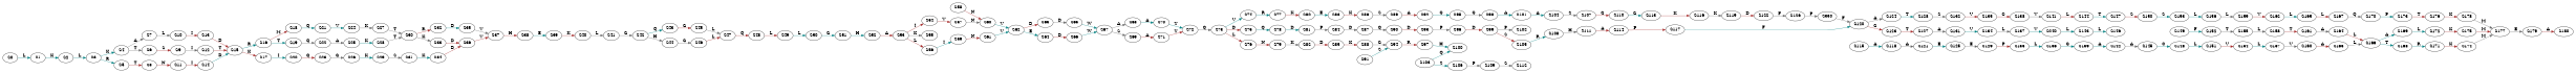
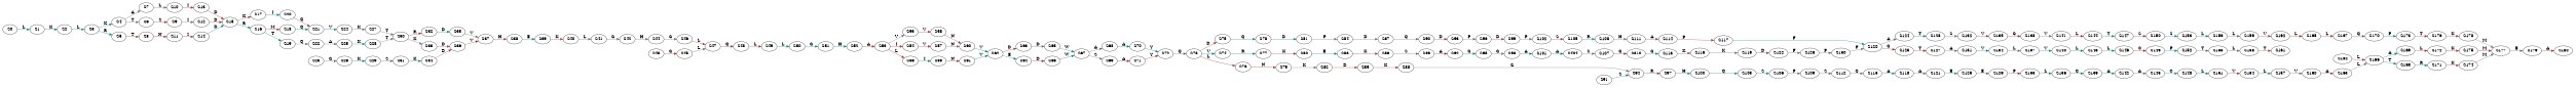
  strict digraph {
    rankdir=LR
    edge [color=brown]
    S0
    S1
    S2
    S3
    S4
    S5
    S6
    S7
    S8
    S9
    S10
    S11
    S12
    S13
    S14
    S15
    S16
    S17
    S18
    S19
    S20
    S21
    S22
    S23
    S24
    S25
    S26
    S27
    S28
    S29
    S30
    S31
    S32
    S33
    S34
    S35
    S36
    S37
    S38
    S39
    S40
    S41
    S42
    S43
    S44
    S45
    S46
    S47
    S48
    S49
    S50
    S51
    S52
    S53
    S54
    S55
    S56
    S57
    S58
    S59
    S60
    S61
    S62
    S63
    S64
    S65
    S66
    S67
    S68
    S69
    S70
    S71
    S72
    S73
    S74
    S75
    S76
    S77
    S78
    S79
    S80
    S81
    S82
    S83
    S84
    S85
    S86
    S87
    S88
    S89
    S90
    S94
    S92
    S93
    S91
    S95
    S96
    S97
    S98
    S99
    S100
    S101
    S102
    S103
-   S104
+   S104 [label=S404]
    S105
    S106
    S107
    S108
    S109
-   S110
+   S110 [label=S310]
    S111
    S112
    S113
    S114
    S115
    S116
    S117
    S118
    S119
    S120
    S121
    S122
    S123
    S124
    S125
    S126
    S127
    S128
    S129
-   S130 [label=S330]
+   S130
    S131
    S132
    S133
    S134
    S135
    S136
    S137
    S138
    S139
-   S140 [label=S240]
+   S140
    S141
    S142
    S143
    S144
    S145
    S146
    S147
    S148
    S149
    S150
    S151
    S152
    S153
    S154
    S155
    S156
    S157
    S158
    S159
    S160
    S161
    S162
    S163
    S164
    S165
    S166
    S167
    S168
    S169
    S170
    S171
    S172
    S173
    S174
    S175
    S176
    S177
    S178
    S179
    S180
    S0 -> S1 [color=teal label=L]
    S1 -> S2 [color=teal label=K]
    S2 -> S3 [color=teal label=L]
    S3 -> S4 [color=teal label=K]
    S3 -> S5 [color=teal label=R]
    S4 -> S6 [color=gray40 label=T]
    S4 -> S7 [color=gray40 label=A]
    S5 -> S8 [label=T]
    S6 -> S9 [label=S]
    S7 -> S10 [color=gray40 label=L]
    S8 -> S11 [label=N]
    S9 -> S12 [color=gray40 label=I]
    S10 -> S13 [label=I]
    S11 -> S14 [label=I]
-   S12 -> S15 [label=T]
+   S12 -> S15 [label=D]
    S13 -> S15 [label=D]
    S14 -> S15 [color=teal label=D]
    S15 -> S16 [color=teal label=R]
    S15 -> S17 [label=K]
    S16 -> S18 [label=M]
    S16 -> S19 [color=teal label=T]
    S17 -> S20 [color=teal label=I]
    S18 -> S21 [color=teal label=Q]
    S19 -> S22 [color=gray40 label=Q]
-   S20 -> S23 [label=Q]
+   S20 -> S21 [label=Q]
    S21 -> S24 [color=teal label=V]
    S22 -> S25 [color=gray40 label=A]
    S23 -> S26 [color=gray40 label=G]
    S24 -> S27 [color=gray40 label=K]
    S25 -> S28 [color=teal label=K]
    S26 -> S29 [color=teal label=K]
    S27 -> S30 [color=gray40 label=T]
    S28 -> S30 [color=gray40 label=T]
    S29 -> S31 [color=gray40 label=S]
    S30 -> S32 [label=R]
    S30 -> S33 [color=gray40 label=K]
    S31 -> S34 [color=teal label=K]
    S32 -> S35 [color=teal label=D]
    S33 -> S36 [label=D]
    S34 -> S36 [label=D]
    S35 -> S37 [color=gray40 label=V]
    S36 -> S37 [label=V]
    S37 -> S38 [label=H]
    S38 -> S39 [color=teal label=E]
    S39 -> S40 [label=K]
    S40 -> S41 [color=gray40 label=L]
    S41 -> S42 [color=gray40 label=G]
-   S42 -> S43 [color=teal label=Q]
    S42 -> S44 [color=gray40 label=H]
    S43 -> S45 [label=G]
    S44 -> S46 [color=gray40 label=G]
    S45 -> S47 [color=gray40 label=L]
    S46 -> S47 [label=L]
    S47 -> S48 [label=Q]
    S48 -> S49 [label=L]
    S49 -> S50 [color=teal label=L]
    S50 -> S51 [color=teal label=G]
    S51 -> S52 [color=teal label=H]
    S52 -> S53 [label=A]
    S53 -> S54 [label=I]
-   S53 -> S55 [color=gray40 label=K]
+   S53 -> S55 [color=gray40 label=V]
    S53 -> S56 [label=L]
    S54 -> S57 [label=V]
+   S55 -> S58 [label=V]
    S56 -> S59 [color=teal label=I]
    S57 -> S60 [color=gray40 label=N]
    S58 -> S60 [label=N]
    S59 -> S61 [label=N]
    S60 -> S62 [color=teal label=V]
    S61 -> S62 [color=teal label=V]
    S62 -> S63 [label=D]
    S62 -> S64 [color=teal label=E]
    S63 -> S65 [color=gray40 label=D]
    S64 -> S66 [label=D]
    S65 -> S67 [color=teal label=W]
    S66 -> S67 [color=teal label=W]
    S67 -> S68 [color=gray40 label=A]
    S67 -> S69 [color=gray40 label=S]
    S68 -> S70 [color=teal label=A]
    S69 -> S71 [label=A]
    S70 -> S72 [color=teal label=Y]
    S71 -> S72 [label=Y]
    S72 -> S73 [color=gray40 label=Q]
    S73 -> S74 [color=teal label=V]
    S73 -> S75 [label=D]
    S73 -> S76 [label=L]
    S74 -> S77 [color=teal label=R]
    S75 -> S78 [color=teal label=Q]
    S76 -> S79 [label=N]
    S77 -> S80 [label=K]
    S78 -> S81 [color=teal label=D]
    S79 -> S82 [color=gray40 label=K]
    S80 -> S83 [color=teal label=E]
    S81 -> S84 [color=gray40 label=P]
    S82 -> S85 [label=D]
    S83 -> S86 [label=K]
    S84 -> S87 [color=gray40 label=D]
    S85 -> S88 [label=K]
    S86 -> S89 [color=gray40 label=S]
    S87 -> S90 [color=gray40 label=Q]
    S88 -> S94 [color=gray40 label=G]
    S89 -> S92 [label=A]
    S90 -> S93 [label=D]
    S94 -> S97 [label=R]
    S92 -> S95 [color=teal label=G]
    S93 -> S96 [color=gray40 label=P]
    S91 -> S94 [color=teal label=S]
    S95 -> S98 [color=gray40 label=G]
    S96 -> S99 [label=D]
    S97 -> S100 [color=teal label=H]
    S98 -> S101 [color=teal label=A]
    S99 -> S102 [color=gray40 label=P]
-   S103 -> S100 [color=teal label=Q]
+   S100 -> S103 [color=teal label=Q]
    S101 -> S104 [color=teal label=A]
-   S99 -> S105 [label=S]
+   S102 -> S105 [label=S]
    S103 -> S106 [color=teal label=S]
    S104 -> S107 [color=gray40 label=S]
    S105 -> S108 [color=teal label=R]
    S106 -> S109 [color=gray40 label=P]
    S107 -> S110 [label=G]
    S108 -> S111 [color=gray40 label=H]
    S109 -> S112 [color=gray40 label=S]
    S110 -> S113 [color=teal label=G]
    S111 -> S114 [label=A]
+   S112 -> S115 [color=gray40 label=G]
    S113 -> S116 [label=K]
    S114 -> S117 [label=P]
    S115 -> S118 [color=teal label=A]
    S116 -> S119 [color=gray40 label=K]
    S117 -> S120 [color=teal label=F]
    S118 -> S121 [color=gray40 label=A]
    S119 -> S122 [label=D]
    S120 -> S123 [label=G]
    S120 -> S124 [color=gray40 label=A]
    S121 -> S125 [color=teal label=E]
    S122 -> S126 [color=gray40 label=F]
    S123 -> S127 [label=T]
    S124 -> S128 [color=teal label=T]
    S125 -> S129 [color=gray40 label=E]
    S126 -> S130 [color=gray40 label=P]
    S127 -> S131 [color=gray40 label=A]
    S128 -> S132 [color=gray40 label=S]
    S129 -> S133 [label=P]
    S130 -> S120 [color=gray40 label=F]
    S131 -> S134 [color=teal label=V]
    S132 -> S135 [label=V]
    S133 -> S136 [color=teal label=L]
    S134 -> S137 [color=gray40 label=L]
    S135 -> S138 [label=G]
    S136 -> S139 [color=teal label=G]
    S137 -> S140 [color=teal label=V]
    S138 -> S141 [color=gray40 label=V]
    S139 -> S142 [color=teal label=A]
    S140 -> S143 [color=teal label=L]
    S141 -> S144 [label=L]
    S142 -> S145 [color=gray40 label=A]
    S143 -> S146 [color=teal label=L]
    S144 -> S147 [color=teal label=T]
    S145 -> S148 [color=teal label=C]
+   S146 -> S149 [label=C]
    S147 -> S150 [label=S]
    S148 -> S151 [color=teal label=L]
    S149 -> S152 [color=teal label=F]
    S150 -> S153 [color=teal label=S]
    S151 -> S154 [label=V]
    S152 -> S155 [color=gray40 label=T]
    S153 -> S156 [color=teal label=L]
    S154 -> S157 [color=teal label=L]
    S155 -> S158 [color=gray40 label=L]
    S156 -> S159 [color=gray40 label=L]
    S157 -> S160 [color=gray40 label=V]
    S158 -> S161 [label=T]
    S159 -> S162 [label=V]
    S160 -> S163 [label=A]
-   S161 -> S164 [color=gray40 label=A]
-   S162 -> S165 [color=teal label=L]
+   S162 -> S165 [label=L]
    S163 -> S166 [color=gray40 label=L]
    S164 -> S166 [label=L]
    S165 -> S167 [label=L]
    S166 -> S168 [color=teal label=T]
    S166 -> S169 [color=teal label=A]
    S167 -> S170 [color=gray40 label=Q]
    S168 -> S171 [color=teal label=R]
-   S169 -> S172 [color=teal label=L]
+   S169 -> S172 [label=L]
    S170 -> S173 [color=teal label=P]
    S171 -> S174 [label=K]
    S172 -> S175 [label=K]
    S173 -> S176 [label=T]
    S174 -> S177 [color=gray40 label=M]
    S175 -> S177 [label=M]
    S176 -> S178 [label=K]
    S177 -> S179 [color=gray40 label=E]
    S178 -> S177 [color=gray40 label=M]
    S179 -> S180 [label=A]
  }
